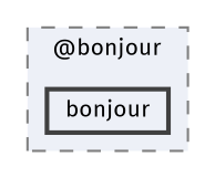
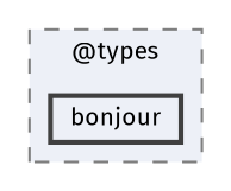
  digraph {
    compound=true
    fontname="Fira Sans"
    n1 [color=grey25 fillcolor="#edf0f7" fontname="Fira Sans" fontsize=10 height=0.2 label=bonjour shape=box style="filled,bold" width=0.4]
    subgraph cluster_1 {
      bgcolor="#edf0f7"
      fontsize=10
-     label="@bonjour"
+     label="@types"
      pencolor=grey50
      style="filled,dashed"
      n1
    }
  }
